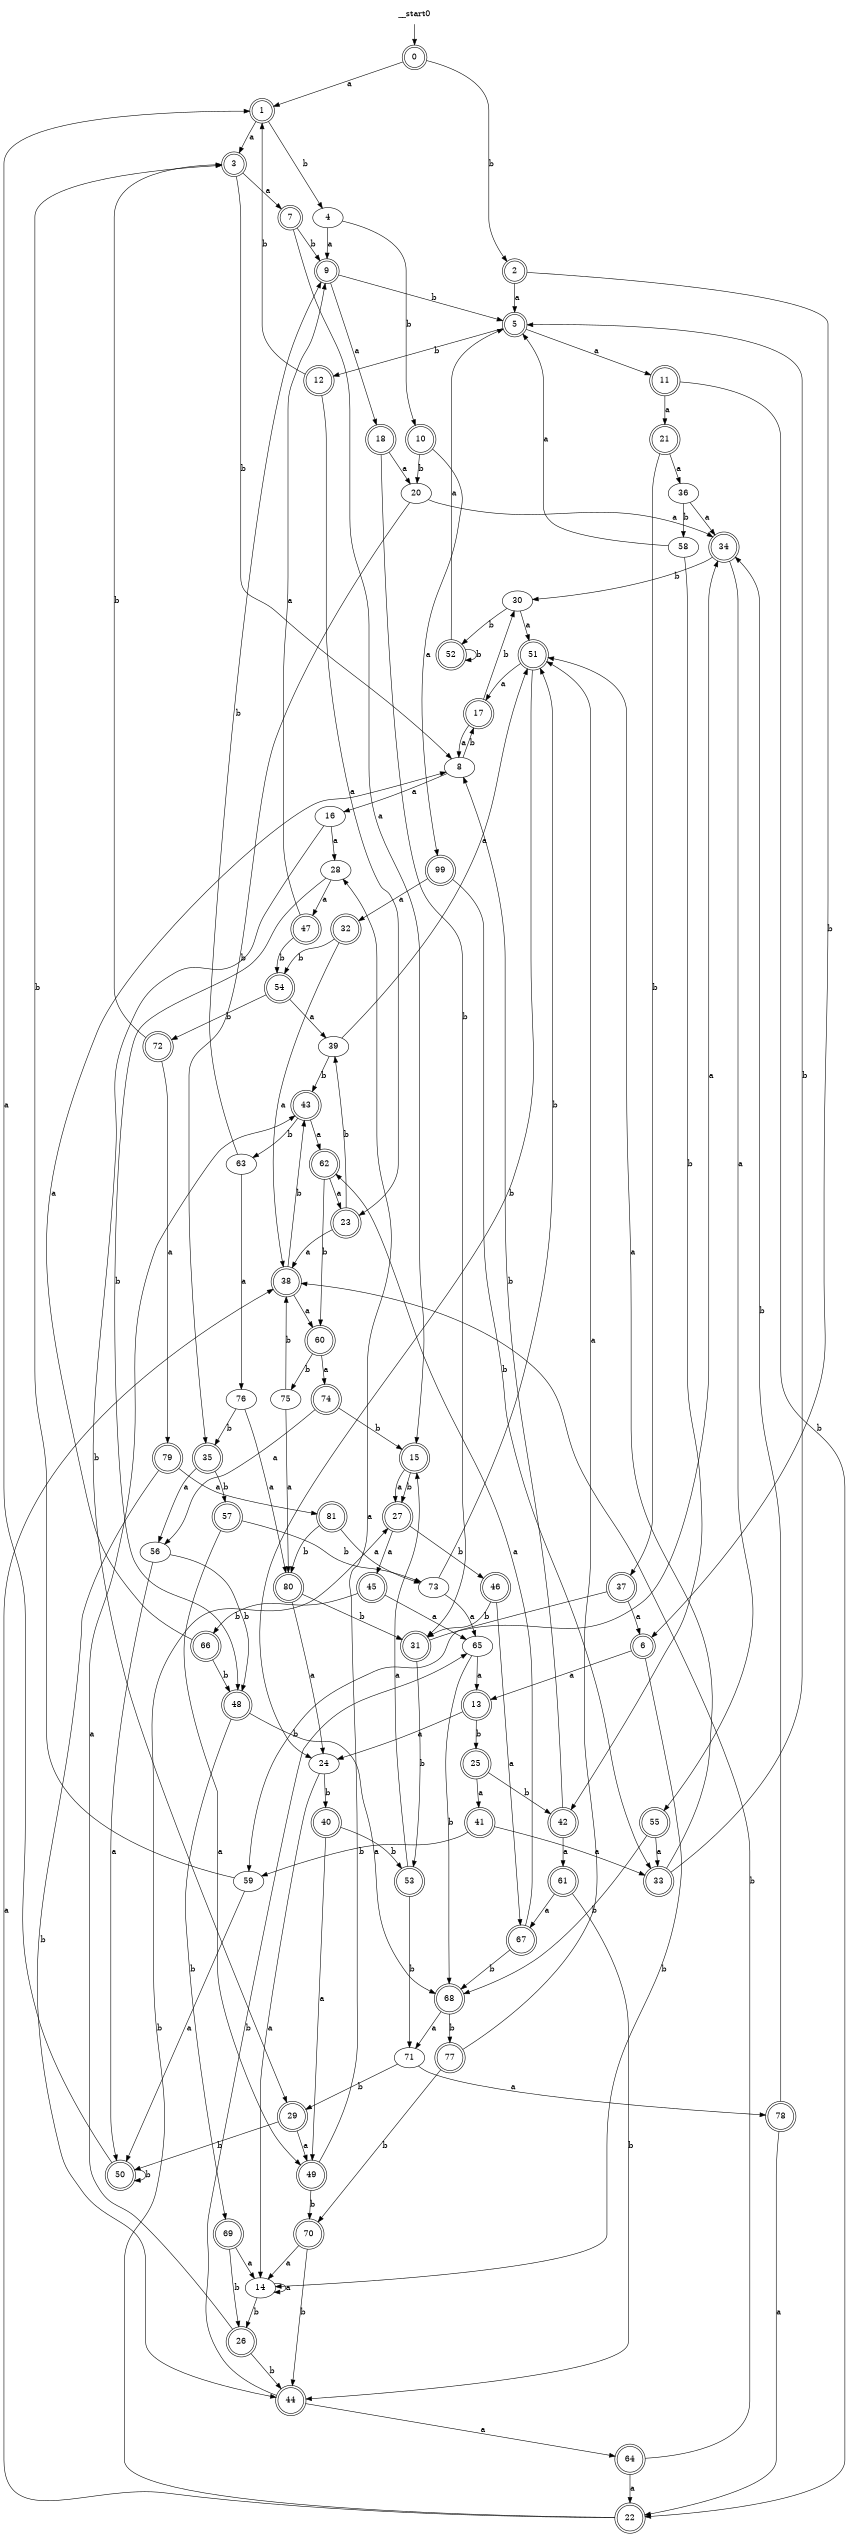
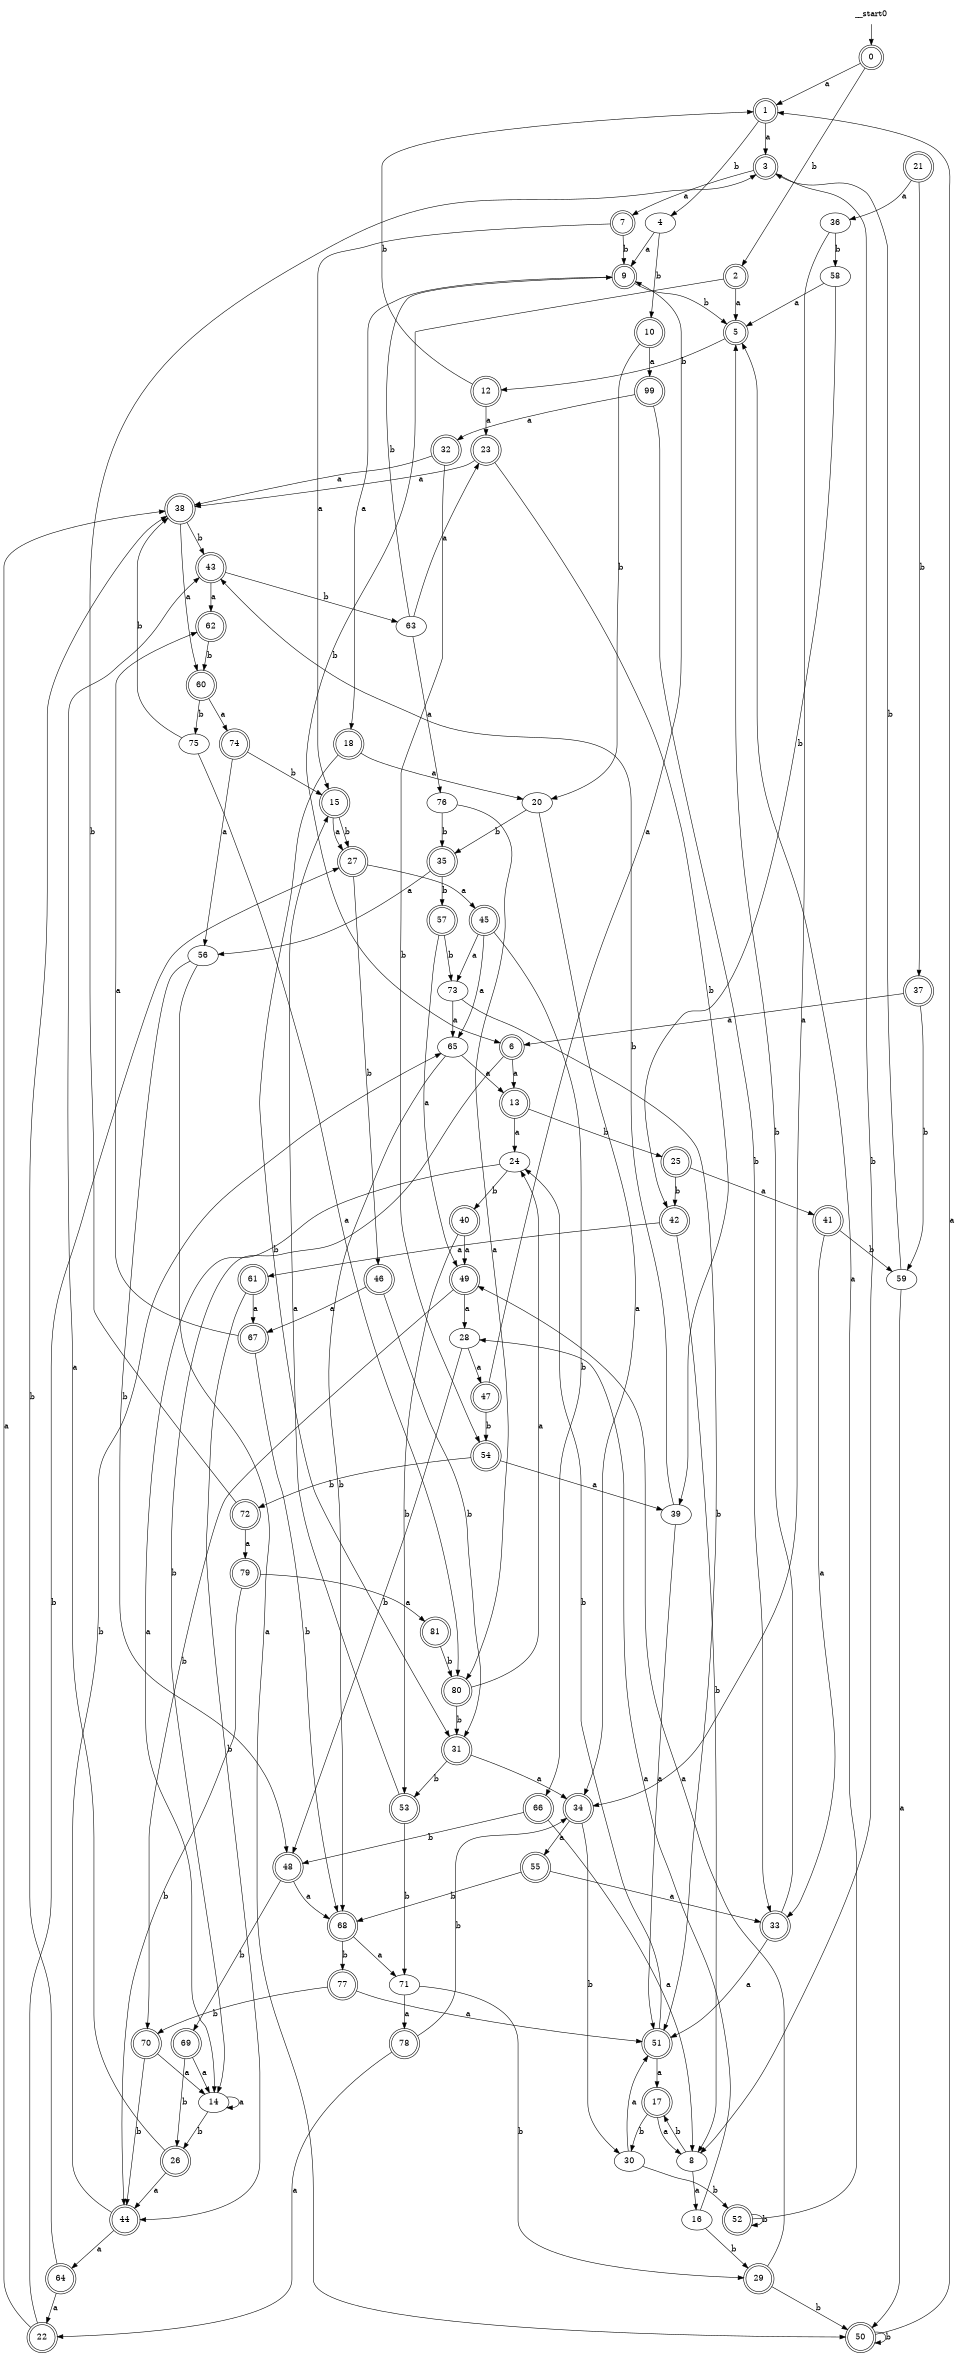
  digraph {
    node [shape=doublecircle]
    __start0 [shape=none]
    0
    1
    2
    3
    4 [shape=""]
    5
    6
    7
    8 [shape=""]
    9
    10
-   11
    12
    13
    14 [shape=""]
    15
    16 [shape=""]
    17
    18
    n21 [label=99]
    20 [shape=""]
    21
    22
    23
    24 [shape=""]
    25
    26
    27
    28 [shape=""]
    29
    30 [shape=""]
    31
    32
    33
    34
    35
    36 [shape=""]
    37
    38
    39 [shape=""]
    40
    41
    42
    43
    44
    45
    46
    47
    48
    49
    50
    51
    52
    53
    54
    55
    56 [shape=""]
    57
    58 [shape=""]
    59 [shape=""]
    60
    61
    62
    63 [shape=""]
    64
    65 [shape=""]
    66
    67
    68
    69
    70
    71 [shape=""]
    72
    73 [shape=""]
    74
    75 [shape=""]
    76 [shape=""]
    77
    78
    79
    80
    81
    __start0 -> 0
    0 -> 1 [label=a]
    0 -> 2 [label=b]
    1 -> 3 [label=a]
    1 -> 4 [label=b]
    2 -> 5 [label=a]
    2 -> 6 [label=b]
    3 -> 7 [label=a]
    3 -> 8 [label=b]
    4 -> 9 [label=a]
    4 -> 10 [label=b]
-   5 -> 11 [label=a]
    5 -> 12 [label=b]
    6 -> 13 [label=a]
    6 -> 14 [label=b]
    7 -> 9 [label=b]
    7 -> 15 [label=a]
    8 -> 16 [label=a]
    8 -> 17 [label=b]
    9 -> 5 [label=b]
    9 -> 18 [label=a]
    10 -> n21 [label=a]
    10 -> 20 [label=b]
-   11 -> 21 [label=a]
-   11 -> 22 [label=b]
    12 -> 1 [label=b]
    12 -> 23 [label=a]
    13 -> 24 [label=a]
    13 -> 25 [label=b]
    14 -> 14 [label=a]
    14 -> 26 [label=b]
    15 -> 27 [label=a]
    15 -> 27 [label=b]
    16 -> 28 [label=a]
    16 -> 29 [label=b]
    17 -> 8 [label=a]
    17 -> 30 [label=b]
    18 -> 20 [label=a]
    18 -> 31 [label=b]
    n21 -> 32 [label=a]
    n21 -> 33 [label=b]
    20 -> 34 [label=a]
    20 -> 35 [label=b]
    21 -> 36 [label=a]
    21 -> 37 [label=b]
    22 -> 27 [label=b]
    22 -> 38 [label=a]
    23 -> 38 [label=a]
    23 -> 39 [label=b]
    24 -> 14 [label=a]
    24 -> 40 [label=b]
    25 -> 41 [label=a]
    25 -> 42 [label=b]
    26 -> 43 [label=a]
-   26 -> 44 [label=b]
+   26 -> 44 [label=a]
    27 -> 45 [label=a]
    27 -> 46 [label=b]
    28 -> 47 [label=a]
    28 -> 48 [label=b]
    29 -> 49 [label=a]
    29 -> 50 [label=b]
    30 -> 51 [label=a]
    30 -> 52 [label=b]
    31 -> 34 [label=a]
    31 -> 53 [label=b]
    32 -> 38 [label=a]
    32 -> 54 [label=b]
    33 -> 5 [label=b]
    33 -> 51 [label=a]
    34 -> 30 [label=b]
    34 -> 55 [label=a]
    35 -> 56 [label=a]
    35 -> 57 [label=b]
    36 -> 34 [label=a]
    36 -> 58 [label=b]
    37 -> 6 [label=a]
    37 -> 59 [label=b]
    38 -> 43 [label=b]
    38 -> 60 [label=a]
    39 -> 43 [label=b]
    39 -> 51 [label=a]
    40 -> 49 [label=a]
    40 -> 53 [label=b]
    41 -> 33 [label=a]
    41 -> 59 [label=b]
    42 -> 8 [label=b]
    42 -> 61 [label=a]
    43 -> 62 [label=a]
    43 -> 63 [label=b]
    44 -> 64 [label=a]
    44 -> 65 [label=b]
    45 -> 65 [label=a]
    45 -> 66 [label=b]
    46 -> 31 [label=b]
    46 -> 67 [label=a]
    47 -> 9 [label=a]
    47 -> 54 [label=b]
    48 -> 68 [label=a]
    48 -> 69 [label=b]
    49 -> 28 [label=a]
    49 -> 70 [label=b]
    50 -> 1 [label=a]
    50 -> 50 [label=b]
    51 -> 17 [label=a]
    51 -> 24 [label=b]
    52 -> 5 [label=a]
    52 -> 52 [label=b]
    53 -> 15 [label=a]
    53 -> 71 [label=b]
    54 -> 39 [label=a]
    54 -> 72 [label=b]
    55 -> 33 [label=a]
    55 -> 68 [label=b]
    56 -> 48 [label=b]
    56 -> 50 [label=a]
    57 -> 49 [label=a]
    57 -> 73 [label=b]
    58 -> 5 [label=a]
    58 -> 42 [label=b]
    59 -> 3 [label=b]
    59 -> 50 [label=a]
    60 -> 74 [label=a]
    60 -> 75 [label=b]
    61 -> 44 [label=b]
    61 -> 67 [label=a]
-   62 -> 23 [label=a]
+   63 -> 23 [label=a]
    62 -> 60 [label=b]
    63 -> 9 [label=b]
    63 -> 76 [label=a]
    64 -> 22 [label=a]
    64 -> 38 [label=b]
    65 -> 13 [label=a]
    65 -> 68 [label=b]
    66 -> 8 [label=a]
    66 -> 48 [label=b]
    67 -> 62 [label=a]
    67 -> 68 [label=b]
    68 -> 71 [label=a]
    68 -> 77 [label=b]
    69 -> 14 [label=a]
    69 -> 26 [label=b]
    70 -> 14 [label=a]
    70 -> 44 [label=b]
    71 -> 29 [label=b]
    71 -> 78 [label=a]
    72 -> 3 [label=b]
    72 -> 79 [label=a]
    73 -> 51 [label=b]
    73 -> 65 [label=a]
    74 -> 15 [label=b]
    74 -> 56 [label=a]
    75 -> 38 [label=b]
    75 -> 80 [label=a]
    76 -> 35 [label=b]
    76 -> 80 [label=a]
    77 -> 51 [label=a]
    77 -> 70 [label=b]
    78 -> 22 [label=a]
    78 -> 34 [label=b]
    79 -> 44 [label=b]
    79 -> 81 [label=a]
    80 -> 24 [label=a]
    80 -> 31 [label=b]
-   81 -> 73 [label=a]
+   45 -> 73 [label=a]
    81 -> 80 [label=b]
  }
